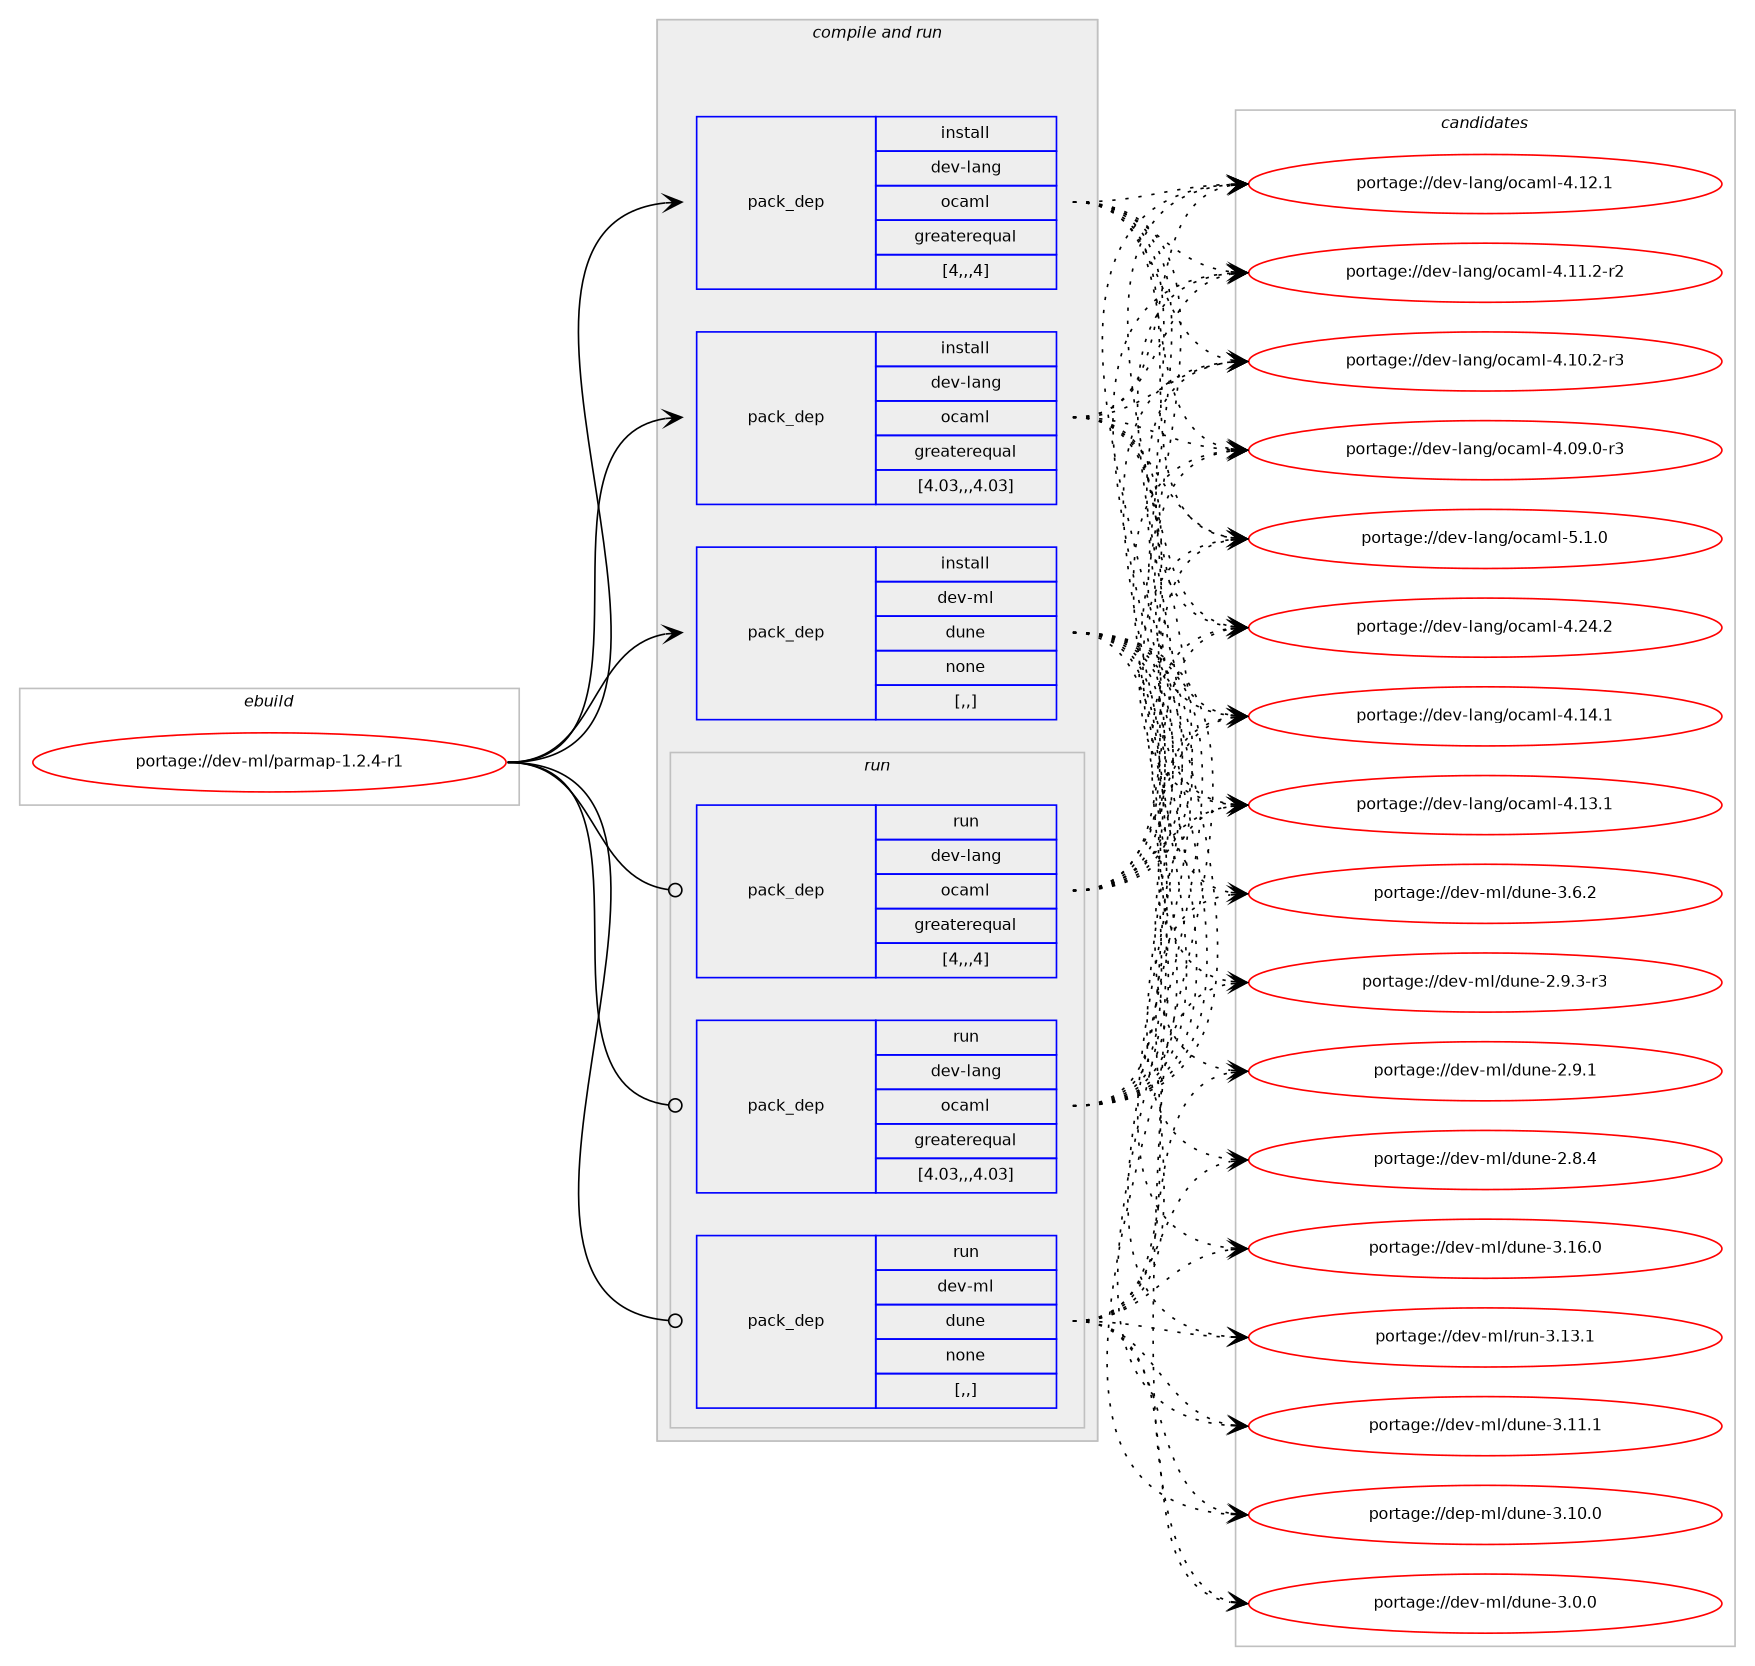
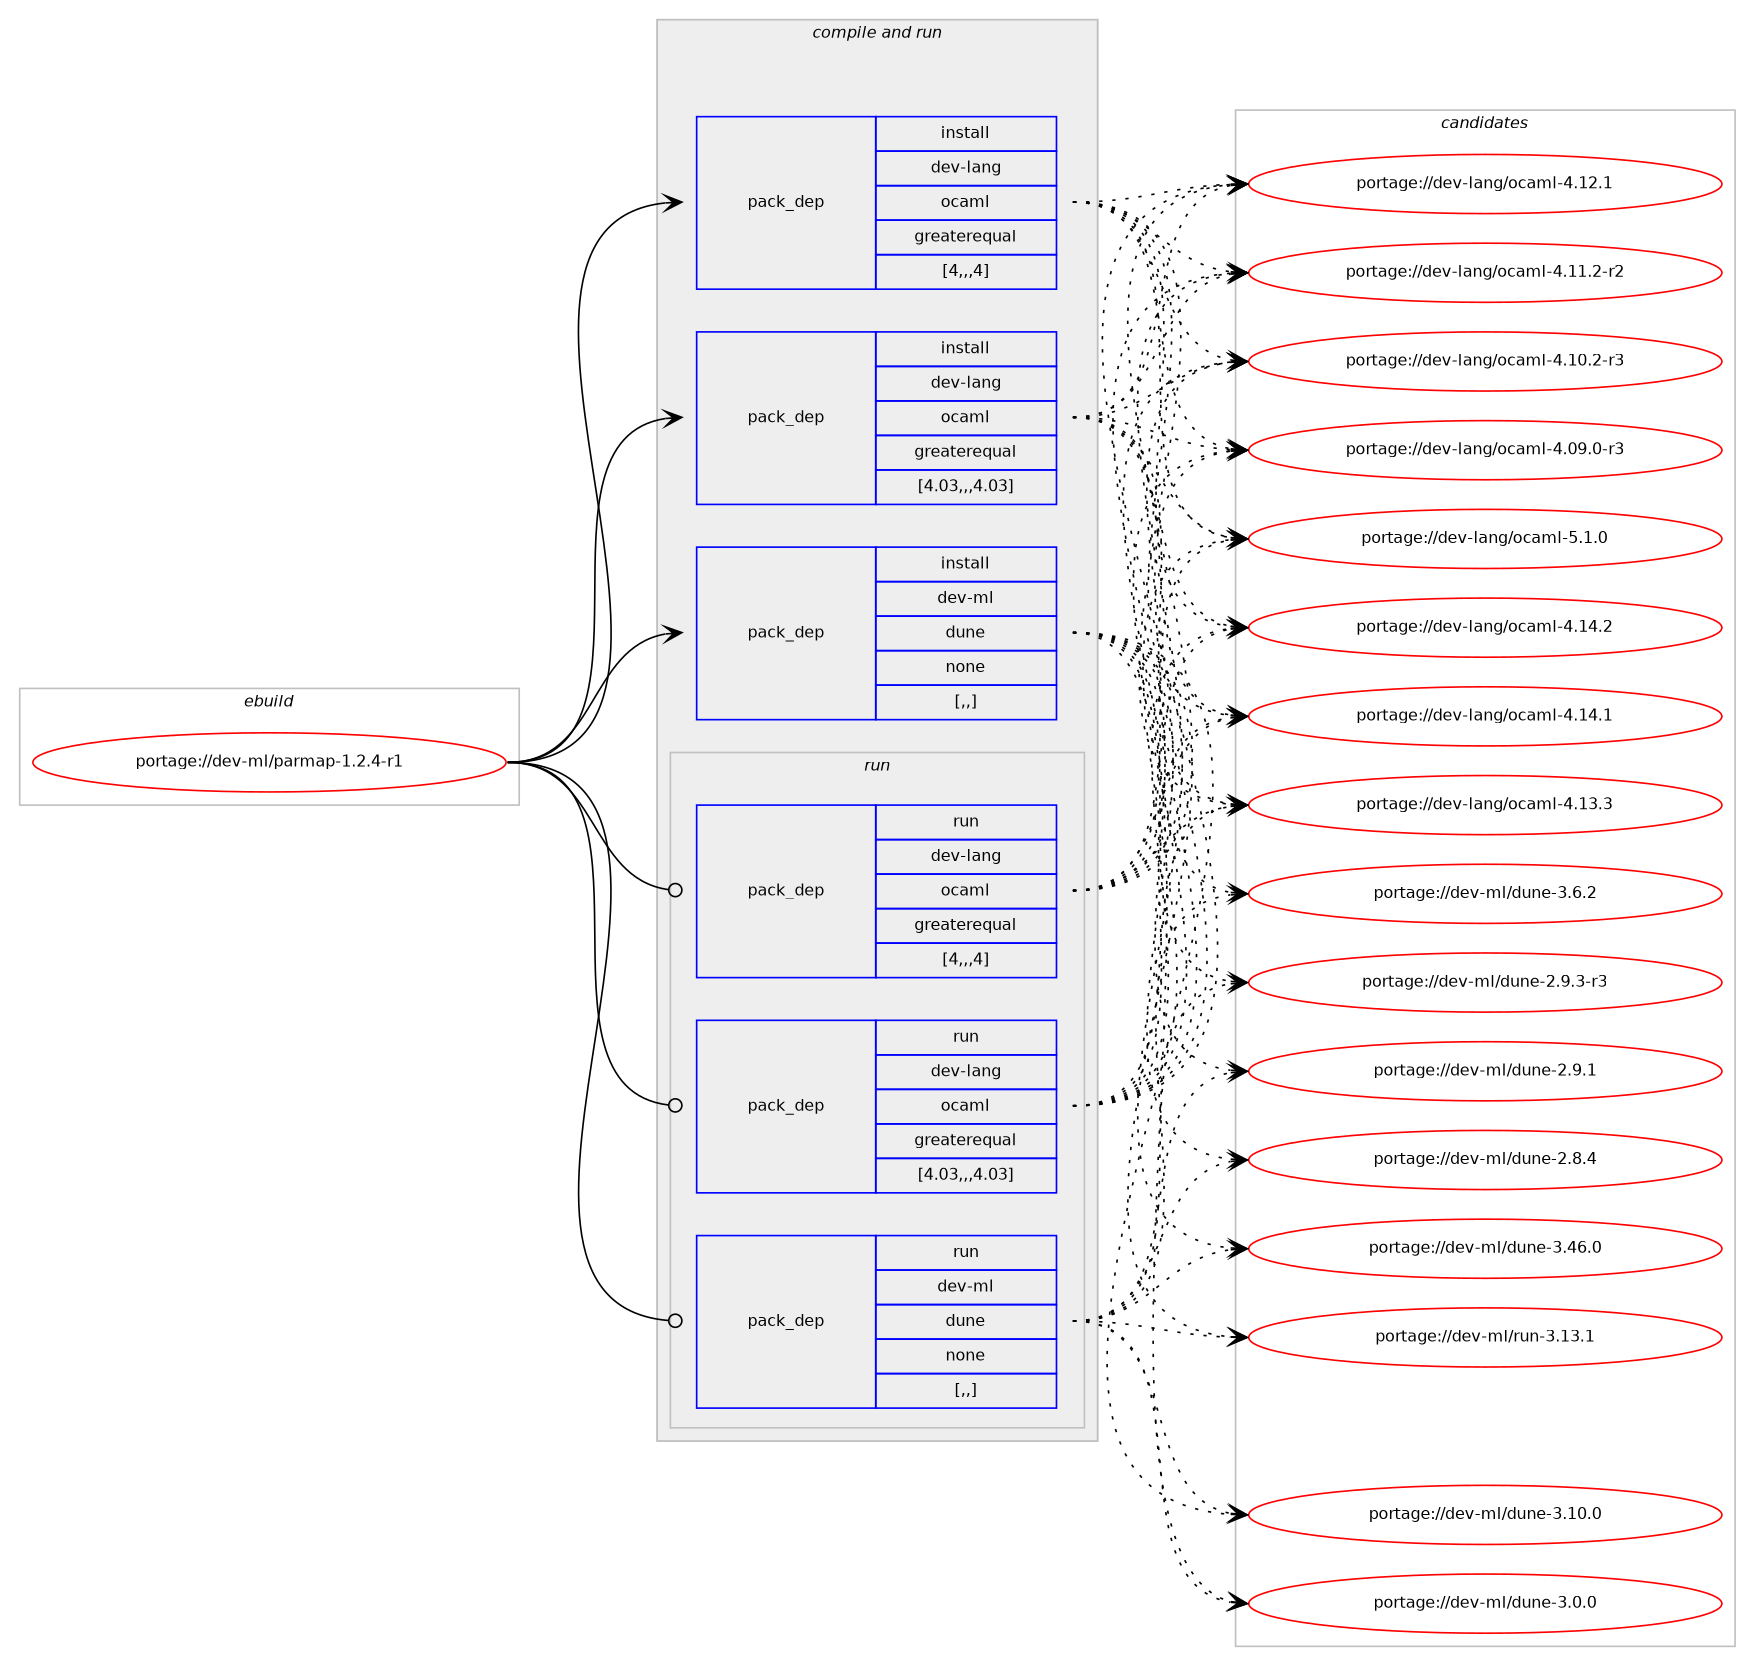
  digraph {
    compound=true
    concentrate=true
    fontname=Helvetica
    fontsize=10
    newrank=true
    rankdir=LR
    ranksep=1.5
    node [color=red fontname=Helvetica fontsize=10]
    edge [arrowhead=vee headport=w style=dotted tailport=e weight=100]
    n1 [label="portage://dev-ml/parmap-1.2.4-r1" width=4]
    n2 [color=blue label=<<TABLE BORDER="0" CELLBORDER="1" CELLSPACING="0" CELLPADDING="4" WIDTH="220"><TR><TD ROWSPAN="6" CELLPADDING="30">pack_dep</TD></TR><TR><TD WIDTH="110">install</TD></TR><TR><TD>dev-lang</TD></TR><TR><TD>ocaml</TD></TR><TR><TD>greaterequal</TD></TR><TR><TD>[4,,,4]</TD></TR></TABLE>> shape=none]
    n3 [color=blue label=<<TABLE BORDER="0" CELLBORDER="1" CELLSPACING="0" CELLPADDING="4" WIDTH="220"><TR><TD ROWSPAN="6" CELLPADDING="30">pack_dep</TD></TR><TR><TD WIDTH="110">install</TD></TR><TR><TD>dev-lang</TD></TR><TR><TD>ocaml</TD></TR><TR><TD>greaterequal</TD></TR><TR><TD>[4.03,,,4.03]</TD></TR></TABLE>> shape=none]
    n4 [color=blue label=<<TABLE BORDER="0" CELLBORDER="1" CELLSPACING="0" CELLPADDING="4" WIDTH="220"><TR><TD ROWSPAN="6" CELLPADDING="30">pack_dep</TD></TR><TR><TD WIDTH="110">install</TD></TR><TR><TD>dev-ml</TD></TR><TR><TD>dune</TD></TR><TR><TD>none</TD></TR><TR><TD>[,,]</TD></TR></TABLE>> shape=none]
    n5 [color=blue label=<<TABLE BORDER="0" CELLBORDER="1" CELLSPACING="0" CELLPADDING="4" WIDTH="220"><TR><TD ROWSPAN="6" CELLPADDING="30">pack_dep</TD></TR><TR><TD WIDTH="110">run</TD></TR><TR><TD>dev-lang</TD></TR><TR><TD>ocaml</TD></TR><TR><TD>greaterequal</TD></TR><TR><TD>[4,,,4]</TD></TR></TABLE>> shape=none]
    n6 [color=blue label=<<TABLE BORDER="0" CELLBORDER="1" CELLSPACING="0" CELLPADDING="4" WIDTH="220"><TR><TD ROWSPAN="6" CELLPADDING="30">pack_dep</TD></TR><TR><TD WIDTH="110">run</TD></TR><TR><TD>dev-lang</TD></TR><TR><TD>ocaml</TD></TR><TR><TD>greaterequal</TD></TR><TR><TD>[4.03,,,4.03]</TD></TR></TABLE>> shape=none]
    n7 [color=blue label=<<TABLE BORDER="0" CELLBORDER="1" CELLSPACING="0" CELLPADDING="4" WIDTH="220"><TR><TD ROWSPAN="6" CELLPADDING="30">pack_dep</TD></TR><TR><TD WIDTH="110">run</TD></TR><TR><TD>dev-ml</TD></TR><TR><TD>dune</TD></TR><TR><TD>none</TD></TR><TR><TD>[,,]</TD></TR></TABLE>> shape=none]
    n8 [label="portage://dev-lang/ocaml-5.1.0" width=4]
-   n9 [label="portage://dev-lang/ocaml-4.24.2" width=4]
+   n9 [label="portage://dev-lang/ocaml-4.14.2" width=4]
    n10 [label="portage://dev-lang/ocaml-4.14.1" width=4]
-   n11 [label="portage://dev-lang/ocaml-4.13.1" width=4]
+   n11 [label="portage://dev-lang/ocaml-4.13.3" width=4]
    n12 [label="portage://dev-lang/ocaml-4.12.1" width=4]
    n13 [label="portage://dev-lang/ocaml-4.11.2-r2" width=4]
    n14 [label="portage://dev-lang/ocaml-4.10.2-r3" width=4]
    n15 [label="portage://dev-lang/ocaml-4.09.0-r3" width=4]
-   n16 [label="portage://dev-ml/dune-3.16.0" width=4]
+   n16 [label="portage://dev-ml/dune-3.46.0" width=4]
    n17 [label="portage://dev-ml/run-3.13.1" width=4]
-   n18 [label="portage://dev-ml/dune-3.11.1" width=4]
-   n19 [label="portage://dep-ml/dune-3.10.0" width=4]
+   n19 [label="portage://dev-ml/dune-3.10.0" width=4]
    n20 [label="portage://dev-ml/dune-3.0.0" width=4]
    n21 [label="portage://dev-ml/dune-3.6.2" width=4]
    n22 [label="portage://dev-ml/dune-2.9.3-r3" width=4]
    n23 [label="portage://dev-ml/dune-2.9.1" width=4]
    n24 [label="portage://dev-ml/dune-2.8.4" width=4]
    subgraph cluster_1 {
      color=gray
      label=<<i>ebuild</i>>
      n1
    }
    subgraph cluster_2 {
      color=gray
      label=<<i>dependencies</i>>
      subgraph cluster_3 {
        color=gray
        fillcolor="#eeeeee"
        label=<<i>compile</i>>
        style=filled
        subgraph sub_4 {
          color=gray
          fillcolor="#eeeeee"
          label=<<i>compile</i>>
          style=filled
          n2
        }
        subgraph sub_5 {
          color=gray
          fillcolor="#eeeeee"
          label=<<i>compile</i>>
          style=filled
          n3
        }
        subgraph sub_6 {
          color=gray
          fillcolor="#eeeeee"
          label=<<i>compile</i>>
          style=filled
          n4
        }
      }
      subgraph cluster_7 {
        color=gray
        fillcolor="#eeeeee"
        label=<<i>compile and run</i>>
        style=filled
      }
      subgraph cluster_8 {
        color=gray
        fillcolor="#eeeeee"
        label=<<i>run</i>>
        style=filled
        subgraph sub_9 {
          color=gray
          fillcolor="#eeeeee"
          label=<<i>run</i>>
          style=filled
          n5
        }
        subgraph sub_10 {
          color=gray
          fillcolor="#eeeeee"
          label=<<i>run</i>>
          style=filled
          n6
        }
        subgraph sub_11 {
          color=gray
          fillcolor="#eeeeee"
          label=<<i>run</i>>
          style=filled
          n7
        }
      }
    }
    subgraph cluster_12 {
      color=gray
      label=<<i>candidates</i>>
      rank=same
      subgraph sub_13 {
        color=black
        label=<<i>candidates</i>>
        nodesep=1
        rank=same
        n8
        n9
        n10
        n11
        n12
        n13
        n14
        n15
      }
      subgraph sub_14 {
        color=black
        label=<<i>candidates</i>>
        nodesep=1
        rank=same
        n8
        n9
        n10
        n11
        n12
        n13
        n14
        n15
      }
      subgraph sub_15 {
        color=black
        label=<<i>candidates</i>>
        nodesep=1
        rank=same
        n16
        n17
-       n18
        n19
        n20
        n21
        n22
        n23
        n24
      }
      subgraph sub_16 {
        color=black
        label=<<i>candidates</i>>
        nodesep=1
        rank=same
        n8
        n9
        n10
        n11
        n12
        n13
        n14
        n15
      }
      subgraph sub_17 {
        color=black
        label=<<i>candidates</i>>
        nodesep=1
        rank=same
        n8
        n9
        n10
        n11
        n12
        n13
        n14
        n15
      }
      subgraph sub_18 {
        color=black
        label=<<i>candidates</i>>
        nodesep=1
        rank=same
        n16
        n17
-       n18
        n19
        n20
        n21
        n22
        n23
        n24
      }
    }
    n1 -> n2 [style=solid weight=20]
    n1 -> n3 [style=solid weight=20]
    n1 -> n4 [style=solid weight=20]
    n1 -> n5 [arrowhead=odot style=solid weight=20]
    n1 -> n6 [arrowhead=odot style=solid weight=20]
    n1 -> n7 [arrowhead=odot style=solid weight=20]
    n2 -> n8
    n2 -> n9
    n2 -> n10
    n2 -> n11
    n2 -> n12
    n2 -> n13
    n2 -> n14
    n2 -> n15
    n3 -> n8
    n3 -> n9
    n3 -> n10
    n3 -> n11
    n3 -> n12
    n3 -> n13
    n3 -> n14
    n3 -> n15
    n4 -> n16
    n4 -> n17
-   n4 -> n18
    n4 -> n19
    n4 -> n20
    n4 -> n21
    n4 -> n22
    n4 -> n23
    n4 -> n24
    n5 -> n8
    n5 -> n9
    n5 -> n10
    n5 -> n11
    n5 -> n12
    n5 -> n13
    n5 -> n14
    n5 -> n15
    n6 -> n8
    n6 -> n9
    n6 -> n10
    n6 -> n11
    n6 -> n12
    n6 -> n13
    n6 -> n14
    n6 -> n15
    n7 -> n16
    n7 -> n17
-   n7 -> n18
    n7 -> n19
    n7 -> n20
    n7 -> n21
    n7 -> n22
    n7 -> n23
    n7 -> n24
  }
